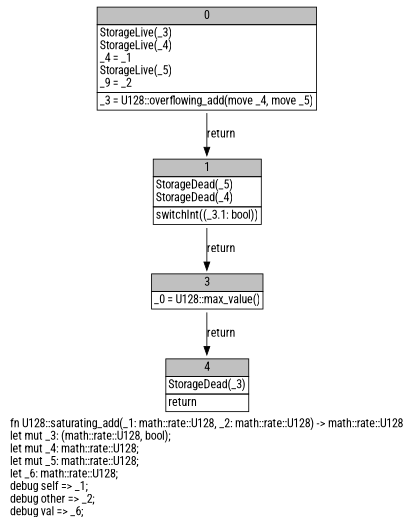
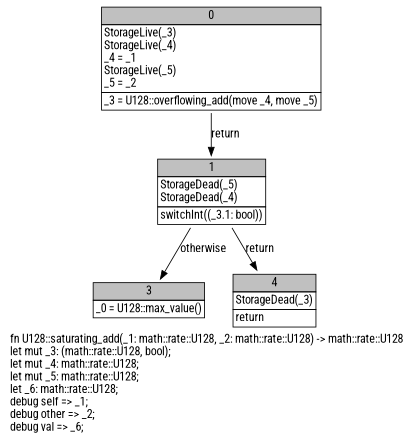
  digraph {
    fontname="Roboto Condensed"
    label=<fn U128::saturating_add(_1: math::rate::U128, _2: math::rate::U128) -&gt; math::rate::U128<br align="left"/>let mut _3: (math::rate::U128, bool);<br align="left"/>let mut _4: math::rate::U128;<br align="left"/>let mut _5: math::rate::U128;<br align="left"/>let _6: math::rate::U128;<br align="left"/>debug self =&gt; _1;<br align="left"/>debug other =&gt; _2;<br align="left"/>debug val =&gt; _6;<br align="left"/>>
    node [fontname="Roboto Condensed" shape=none]
    edge [fontname="Roboto Condensed"]
-   n1 [label=<<table border="0" cellborder="1" cellspacing="0"><tr><td bgcolor="gray" align="center" colspan="1">0</td></tr><tr><td align="left" balign="left">StorageLive(_3)<br/>StorageLive(_4)<br/>_4 = _1<br/>StorageLive(_5)<br/>_9 = _2<br/></td></tr><tr><td align="left">_3 = U128::overflowing_add(move _4, move _5)</td></tr></table>>]
+   n1 [label=<<table border="0" cellborder="1" cellspacing="0"><tr><td bgcolor="gray" align="center" colspan="1">0</td></tr><tr><td align="left" balign="left">StorageLive(_3)<br/>StorageLive(_4)<br/>_4 = _1<br/>StorageLive(_5)<br/>_5 = _2<br/></td></tr><tr><td align="left">_3 = U128::overflowing_add(move _4, move _5)</td></tr></table>>]
    n2 [label=<<table border="0" cellborder="1" cellspacing="0"><tr><td bgcolor="gray" align="center" colspan="1">1</td></tr><tr><td align="left" balign="left">StorageDead(_5)<br/>StorageDead(_4)<br/></td></tr><tr><td align="left">switchInt((_3.1: bool))</td></tr></table>>]
    n3 [label=<<table border="0" cellborder="1" cellspacing="0"><tr><td bgcolor="gray" align="center" colspan="1">3</td></tr><tr><td align="left">_0 = U128::max_value()</td></tr></table>>]
    n4 [label=<<table border="0" cellborder="1" cellspacing="0"><tr><td bgcolor="gray" align="center" colspan="1">4</td></tr><tr><td align="left" balign="left">StorageDead(_3)<br/></td></tr><tr><td align="left">return</td></tr></table>>]
    n1 -> n2 [label=return]
-   n2 -> n3 [label=return]
-   n3 -> n4 [label=return]
+   n2 -> n3 [label=otherwise]
+   n2 -> n4 [label=return]
  }
